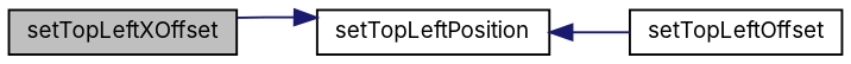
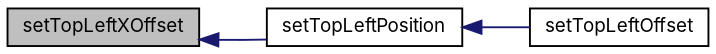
  digraph {
    fontname=Inter
    rankdir=LR
    node [color=black fillcolor=white fontname=Inter fontsize=10 shape=record style=filled]
    edge [color=midnightblue dir=back fontname=Inter fontsize=10 labelfontname=Helvetica labelfontsize=10 style=solid]
    n1 [fillcolor=grey75 fontcolor=black height=0.2 label=setTopLeftXOffset width=0.4]
    n2 [height=0.2 label=setTopLeftPosition width=0.4]
    n3 [height=0.2 label=setTopLeftOffset width=0.4]
-   n2 -> n1
+   n1 -> n2
    n2 -> n3
  }
